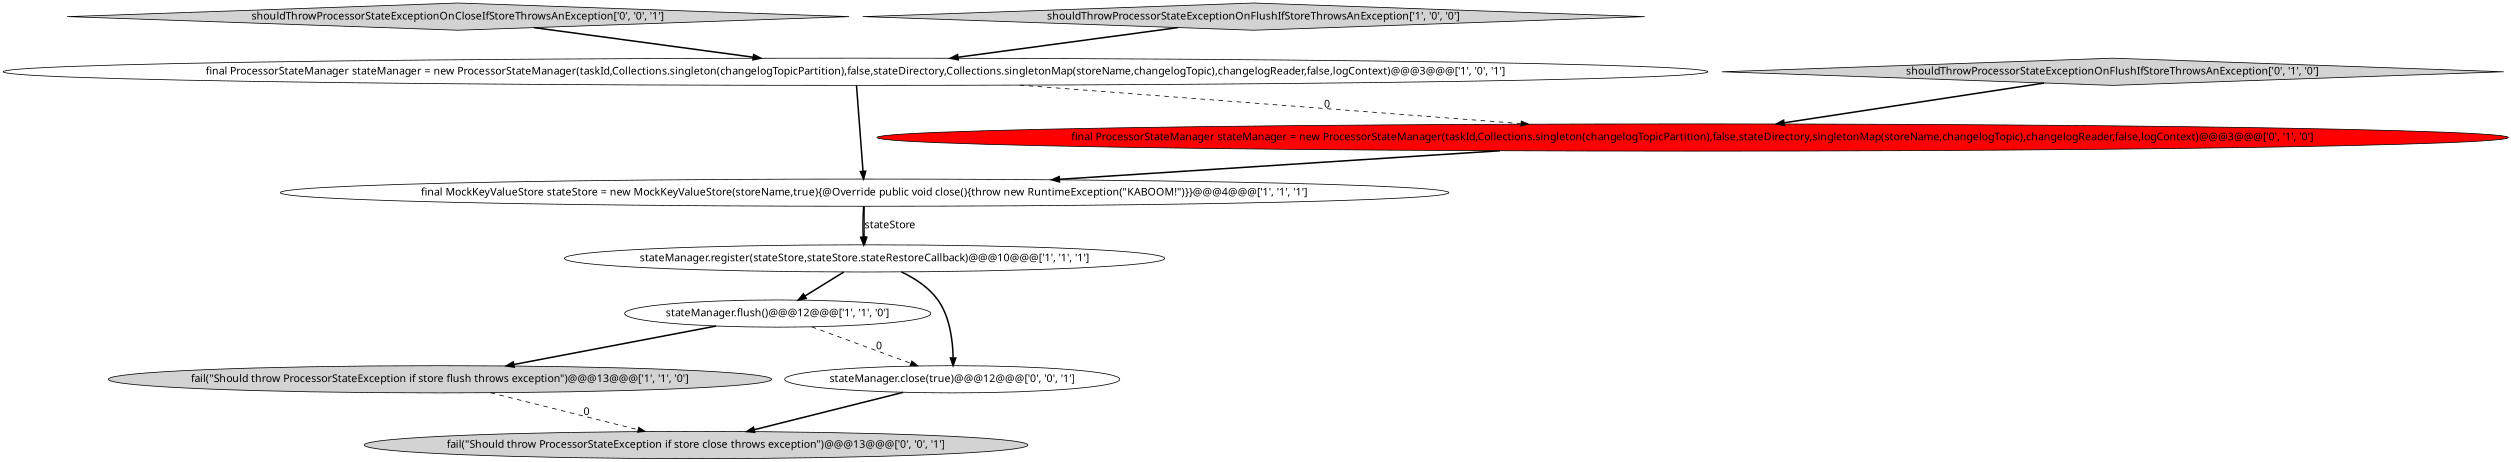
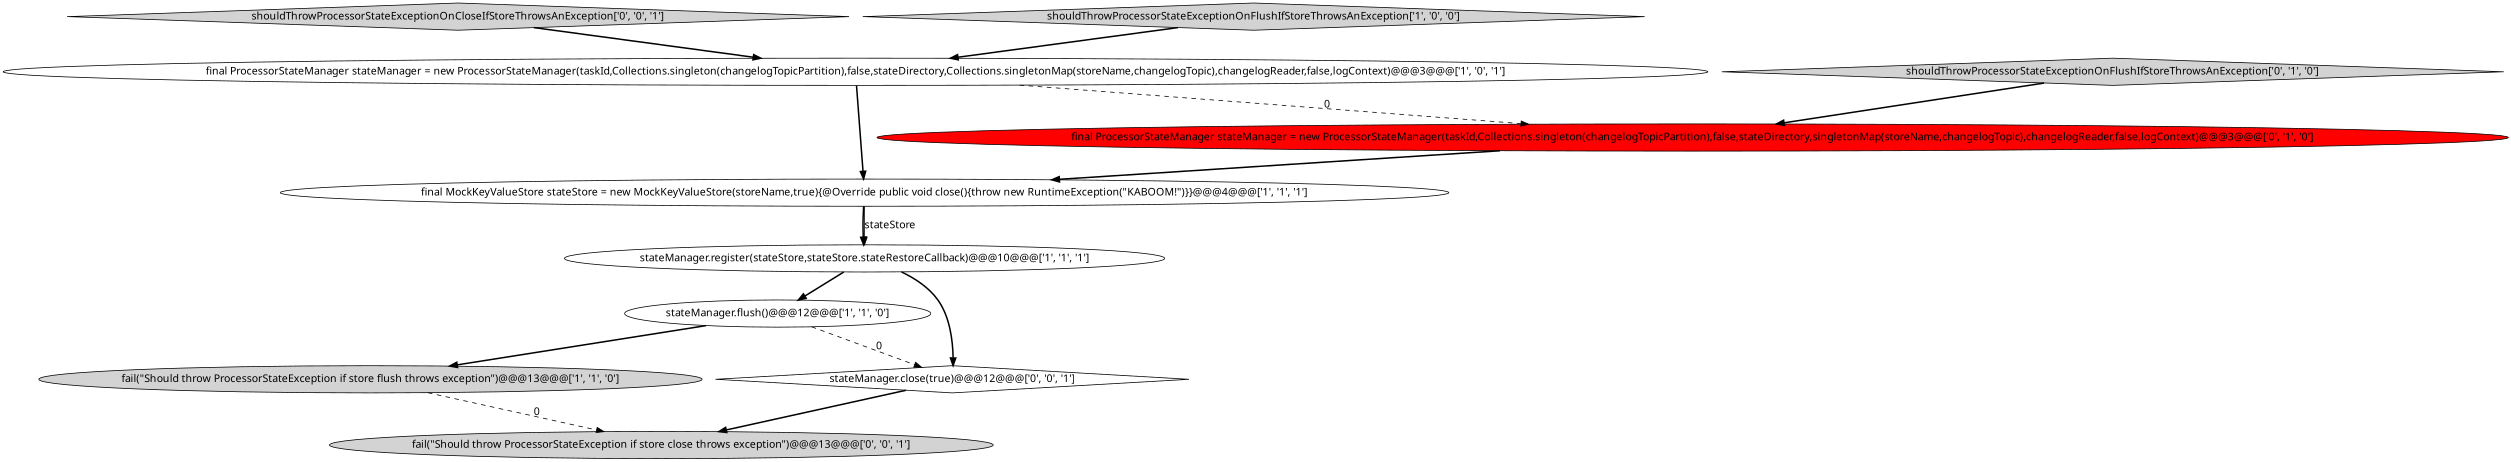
  digraph {
    fontname="Noto Sans"
    node [fillcolor=lightgray shape=ellipse style=filled fontname="Noto Sans"]
    edge [style=bold fontname="Noto Sans"]
    n1 [label="shouldThrowProcessorStateExceptionOnCloseIfStoreThrowsAnException['0', '0', '1']" shape=diamond]
    n2 [fillcolor=white label="final ProcessorStateManager stateManager = new ProcessorStateManager(taskId,Collections.singleton(changelogTopicPartition),false,stateDirectory,Collections.singletonMap(storeName,changelogTopic),changelogReader,false,logContext)@@@3@@@['1', '0', '1']"]
    n3 [fillcolor=white label="stateManager.flush()@@@12@@@['1', '1', '0']"]
    n4 [label="fail(\"Should throw ProcessorStateException if store flush throws exception\")@@@13@@@['1', '1', '0']"]
-   n5 [fillcolor=white label="stateManager.close(true)@@@12@@@['0', '0', '1']"]
+   n5 [fillcolor=white label="stateManager.close(true)@@@12@@@['0', '0', '1']" shape=diamond]
    n6 [fillcolor=white label="final MockKeyValueStore stateStore = new MockKeyValueStore(storeName,true){@Override public void close(){throw new RuntimeException(\"KABOOM!\")}}@@@4@@@['1', '1', '1']"]
    n7 [fillcolor=white label="stateManager.register(stateStore,stateStore.stateRestoreCallback)@@@10@@@['1', '1', '1']"]
    n8 [fillcolor=red label="final ProcessorStateManager stateManager = new ProcessorStateManager(taskId,Collections.singleton(changelogTopicPartition),false,stateDirectory,singletonMap(storeName,changelogTopic),changelogReader,false,logContext)@@@3@@@['0', '1', '0']"]
    n9 [label="fail(\"Should throw ProcessorStateException if store close throws exception\")@@@13@@@['0', '0', '1']"]
    n10 [label="shouldThrowProcessorStateExceptionOnFlushIfStoreThrowsAnException['0', '1', '0']" shape=diamond]
    n11 [label="shouldThrowProcessorStateExceptionOnFlushIfStoreThrowsAnException['1', '0', '0']" shape=diamond]
    n1 -> n2
    n2 -> n6
    n2 -> n8 [label=0 style=dashed]
    n3 -> n4
    n3 -> n5 [label=0 style=dashed]
    n4 -> n9 [label=0 style=dashed]
    n5 -> n9
    n6 -> n7
    n6 -> n7 [label=stateStore style=solid]
    n7 -> n3
    n7 -> n5
    n8 -> n6
    n10 -> n8
    n11 -> n2
  }
